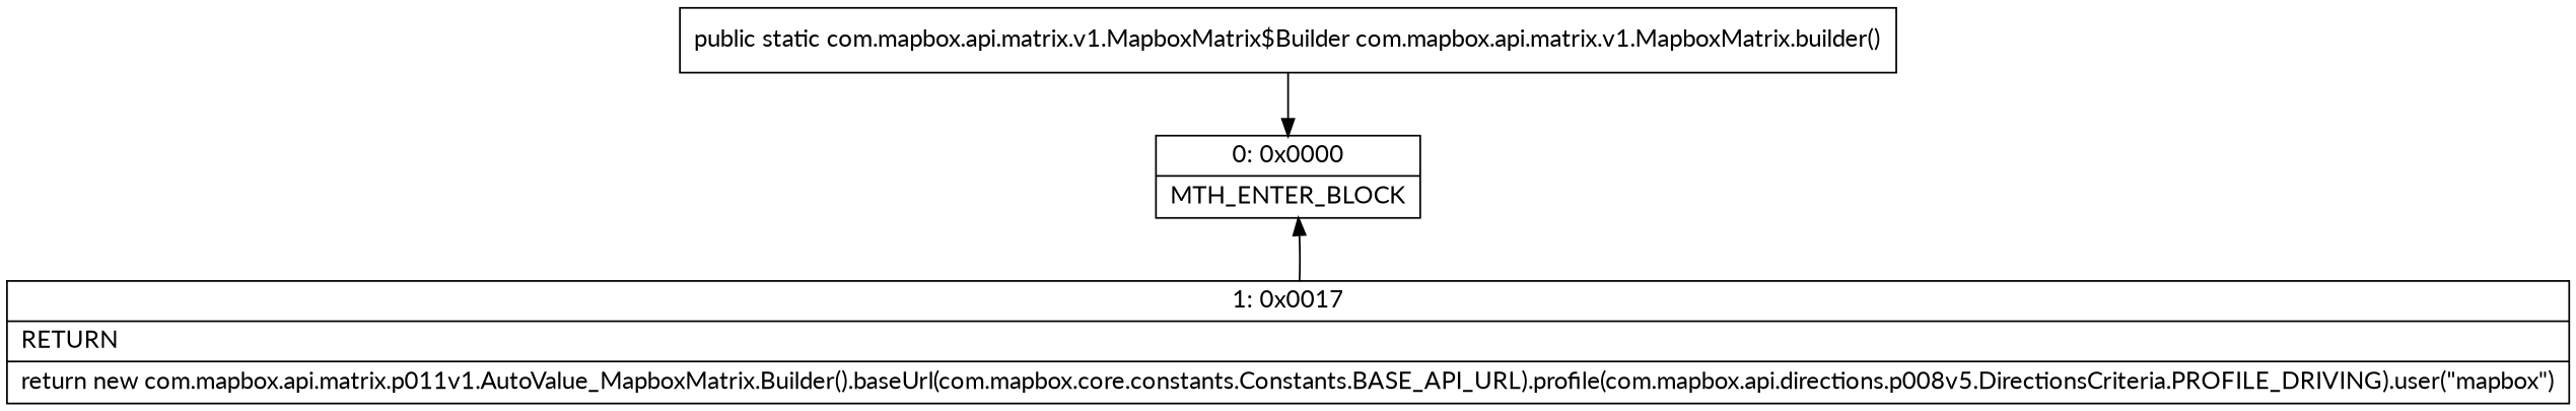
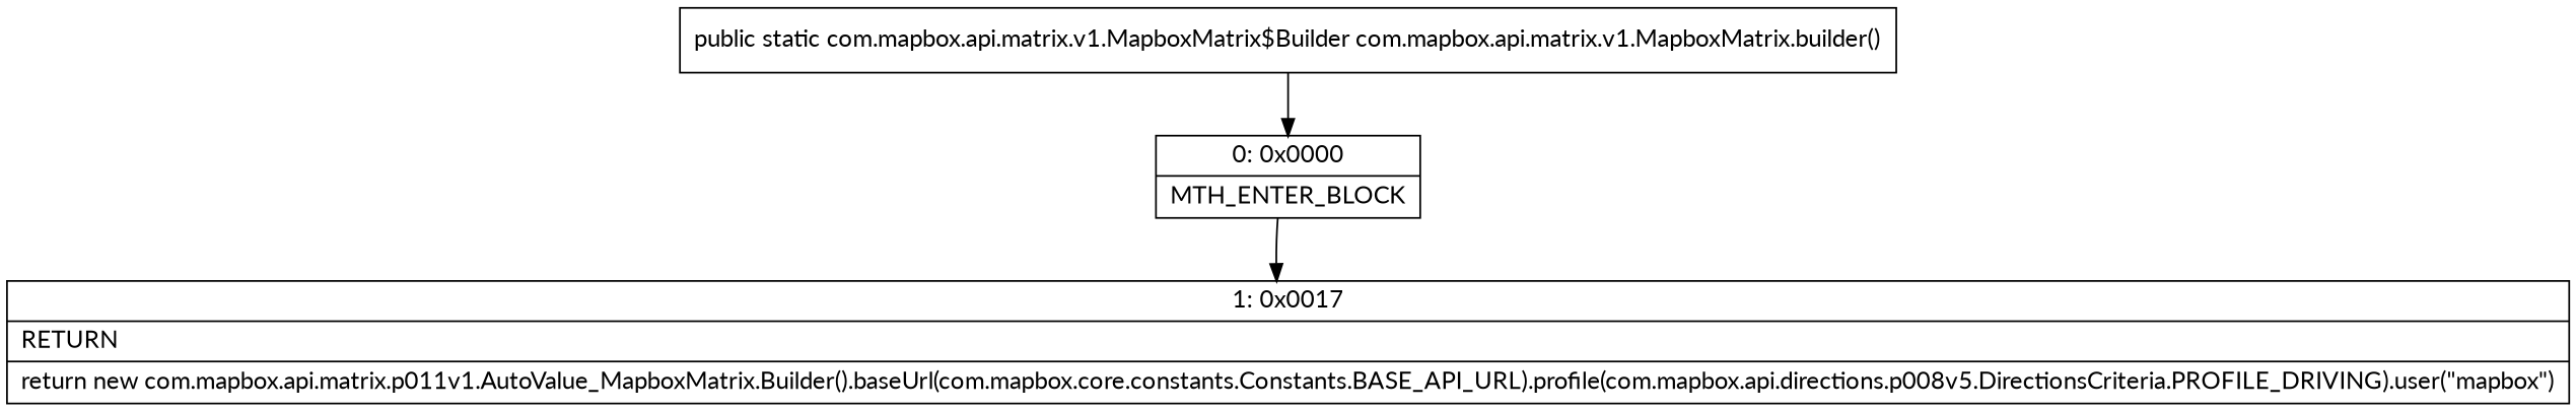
  digraph {
    fontname=Lato
    node [shape=record fontname=Lato]
    edge [fontname=Lato]
    n1 [label="{0\:\ 0x0000|MTH_ENTER_BLOCK\l}"]
    n2 [label="{1\:\ 0x0017|RETURN\l|return new com.mapbox.api.matrix.p011v1.AutoValue_MapboxMatrix.Builder().baseUrl(com.mapbox.core.constants.Constants.BASE_API_URL).profile(com.mapbox.api.directions.p008v5.DirectionsCriteria.PROFILE_DRIVING).user(\"mapbox\")\l}"]
    n3 [label="{public static com.mapbox.api.matrix.v1.MapboxMatrix$Builder com.mapbox.api.matrix.v1.MapboxMatrix.builder() }"]
-   n2 -> n1
+   n1 -> n2
    n3 -> n1
  }
